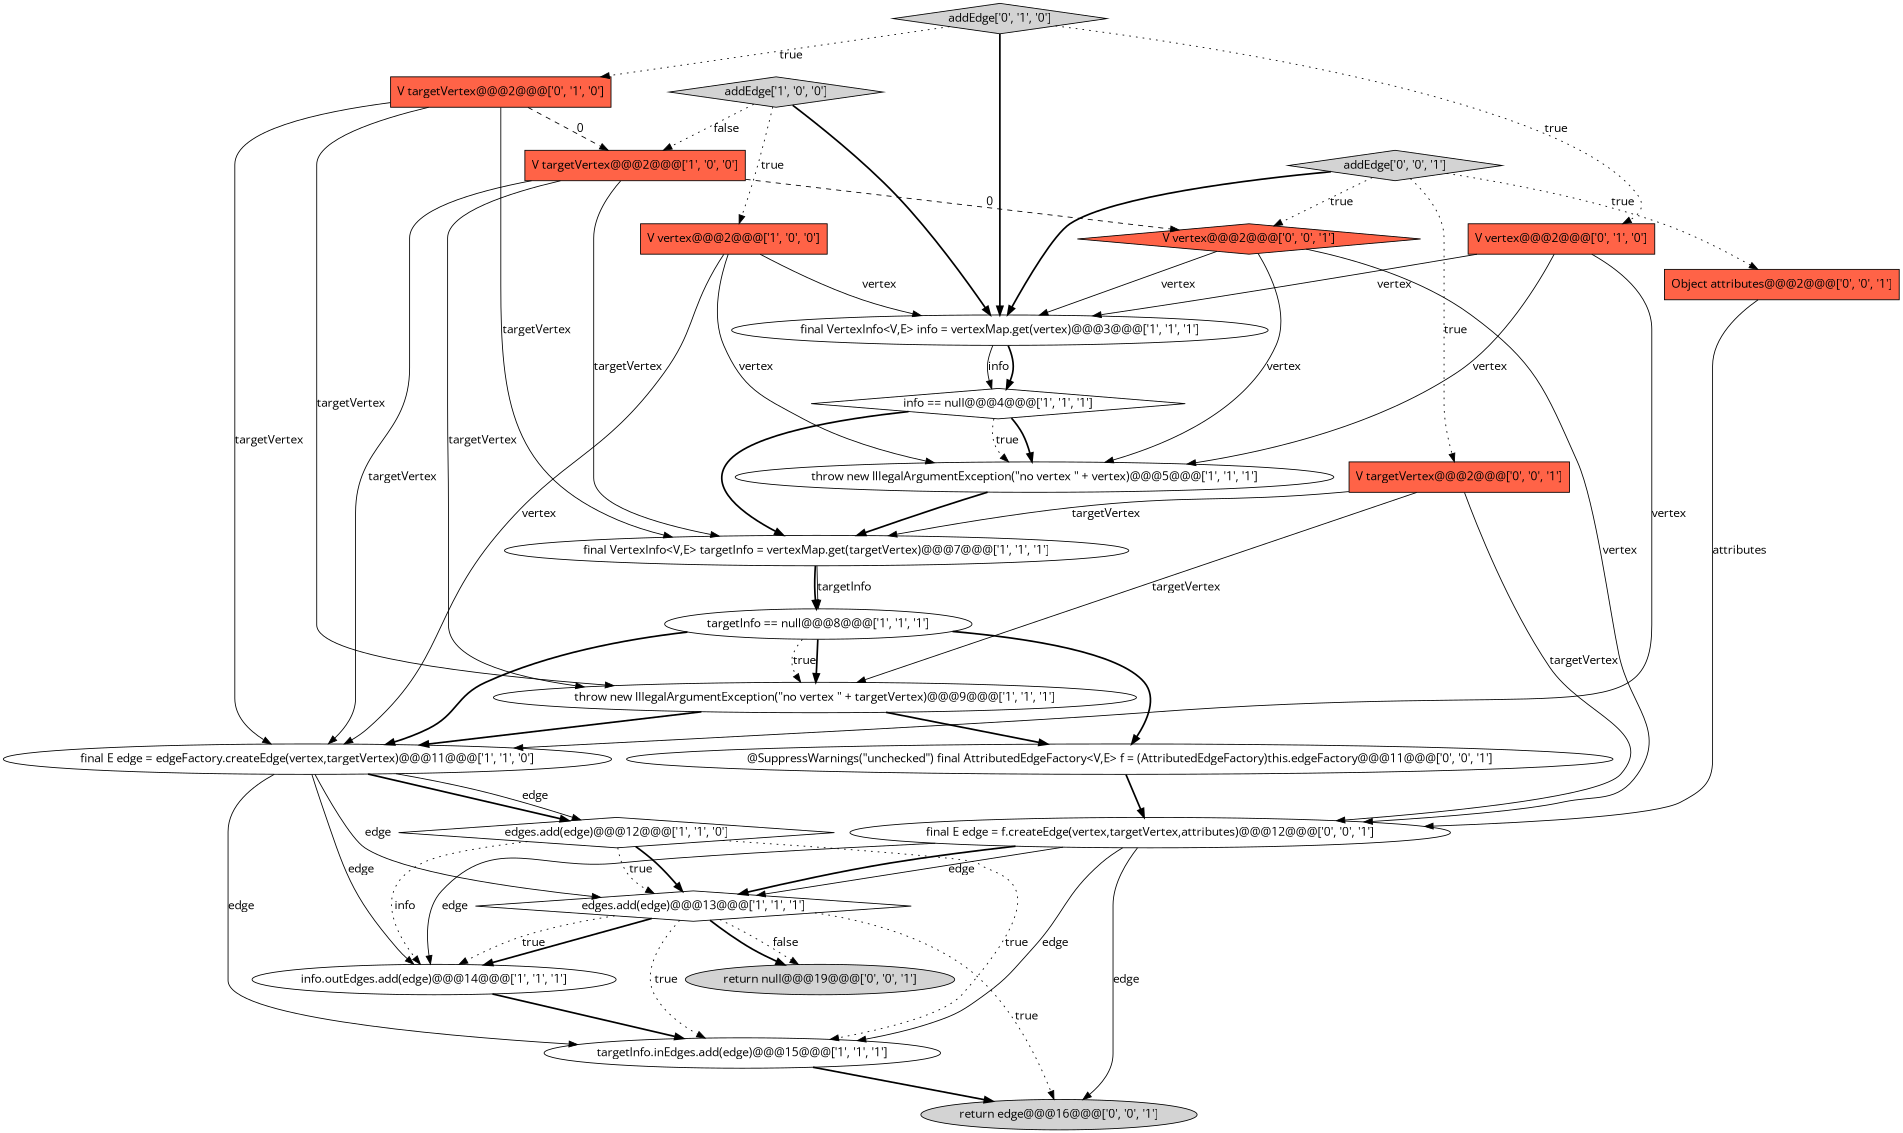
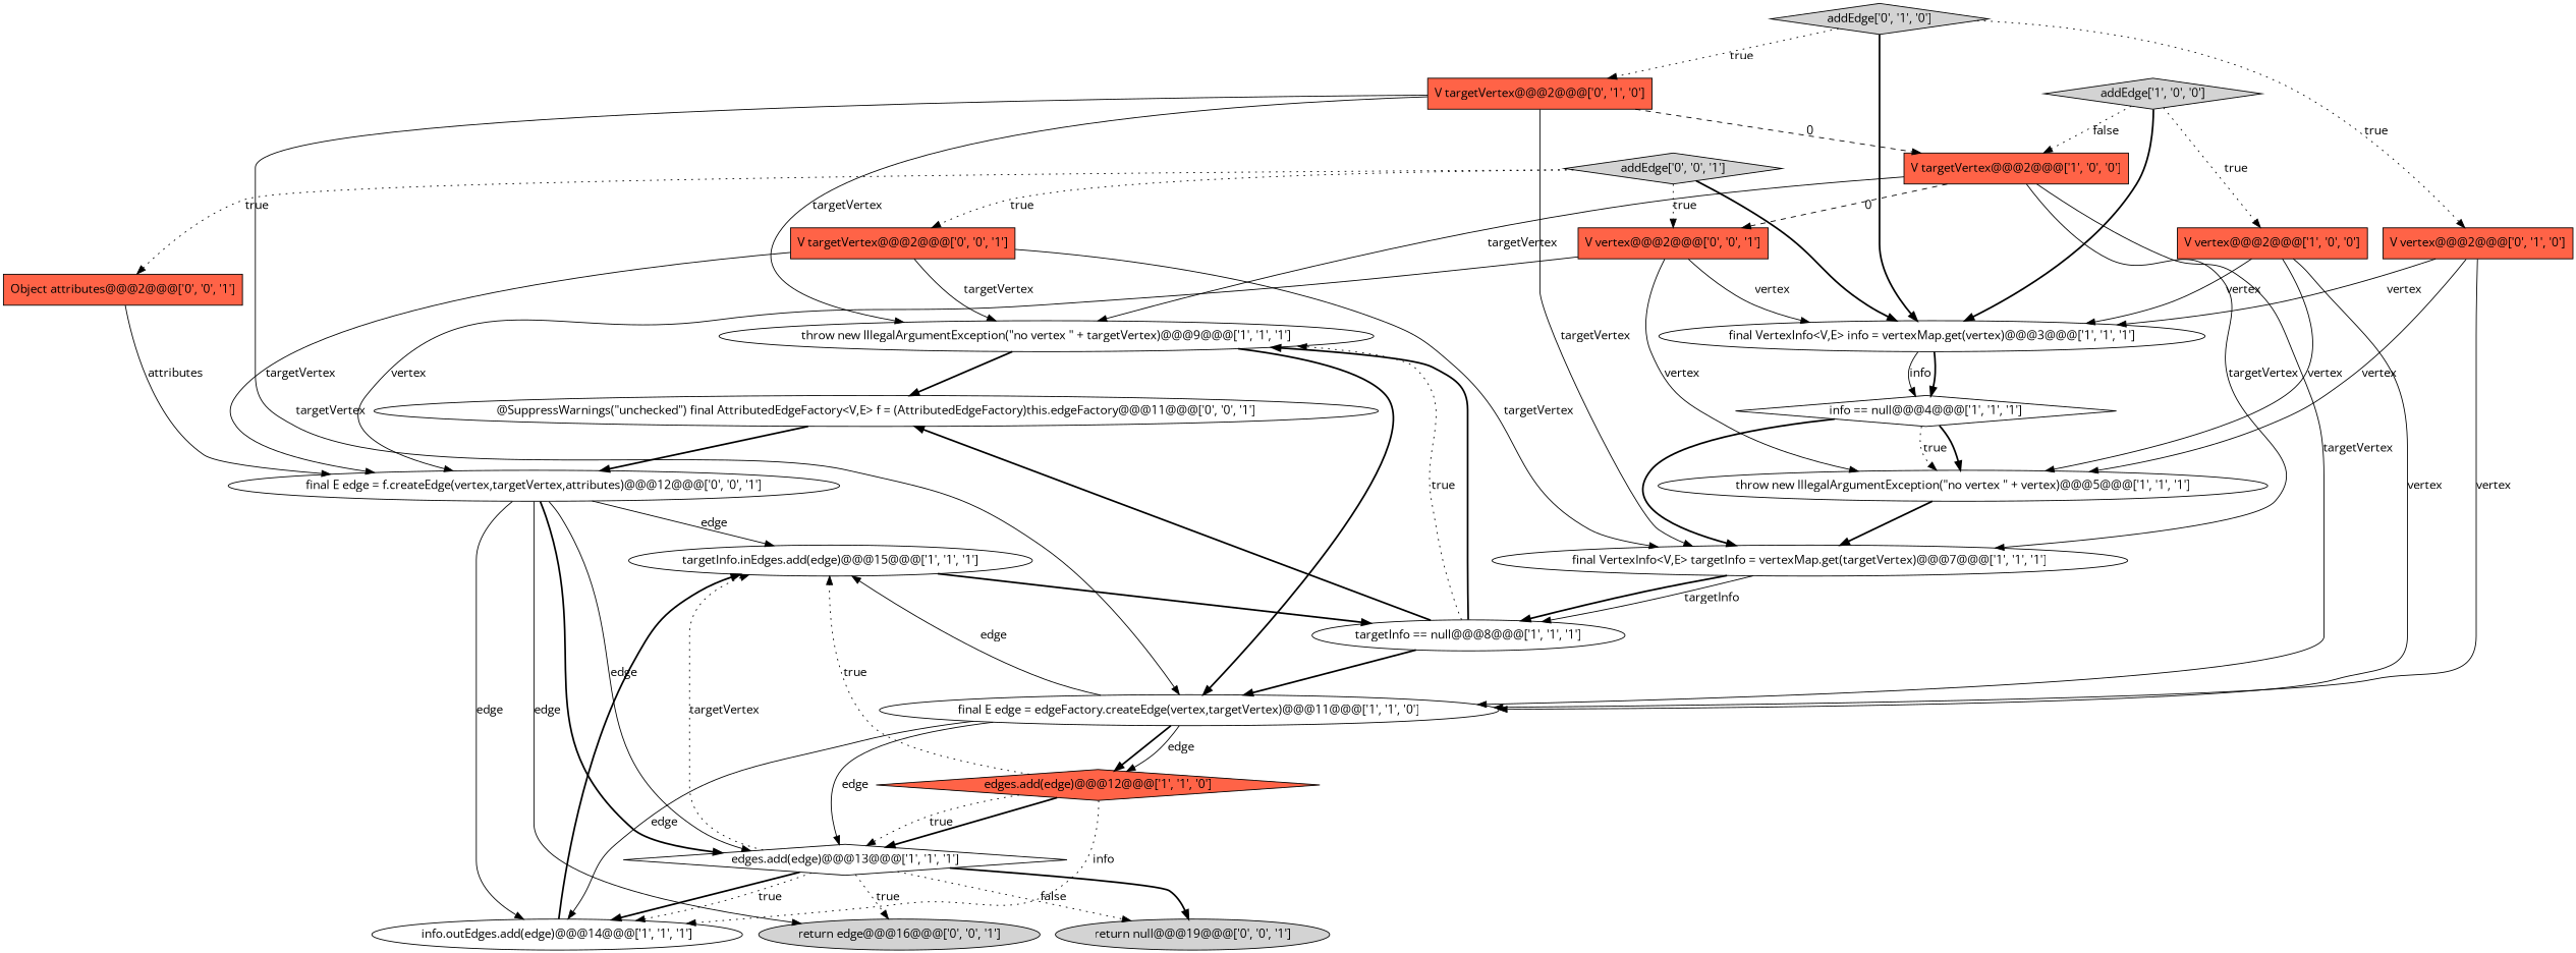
  digraph {
    fontname="Open Sans"
    node [fillcolor=white fontname="Open Sans" shape=ellipse style=filled]
    edge [fontname="Open Sans" style=solid]
    n1 [label="throw new IllegalArgumentException(\"no vertex \" + targetVertex)@@@9@@@['1', '1', '1']"]
    n2 [label="@SuppressWarnings(\"unchecked\") final AttributedEdgeFactory<V,E> f = (AttributedEdgeFactory)this.edgeFactory@@@11@@@['0', '0', '1']"]
    n3 [label="final E edge = edgeFactory.createEdge(vertex,targetVertex)@@@11@@@['1', '1', '0']"]
    n4 [label="final E edge = f.createEdge(vertex,targetVertex,attributes)@@@12@@@['0', '0', '1']"]
    n5 [label="targetInfo.inEdges.add(edge)@@@15@@@['1', '1', '1']"]
-   n6 [label="edges.add(edge)@@@12@@@['1', '1', '0']" shape=diamond]
+   n6 [fillcolor=tomato label="edges.add(edge)@@@12@@@['1', '1', '0']" shape=diamond]
    n7 [label="edges.add(edge)@@@13@@@['1', '1', '1']" shape=diamond]
    n8 [label="info.outEdges.add(edge)@@@14@@@['1', '1', '1']"]
    n9 [fillcolor=lightgray label="return edge@@@16@@@['0', '0', '1']"]
    n10 [fillcolor=tomato label="V targetVertex@@@2@@@['0', '1', '0']" shape=box]
    n11 [label="final VertexInfo<V,E> targetInfo = vertexMap.get(targetVertex)@@@7@@@['1', '1', '1']"]
    n12 [fillcolor=tomato label="V targetVertex@@@2@@@['1', '0', '0']" shape=box]
    n13 [label="targetInfo == null@@@8@@@['1', '1', '1']"]
    n14 [label="final VertexInfo<V,E> info = vertexMap.get(vertex)@@@3@@@['1', '1', '1']"]
    n15 [label="info == null@@@4@@@['1', '1', '1']" shape=diamond]
    n16 [label="throw new IllegalArgumentException(\"no vertex \" + vertex)@@@5@@@['1', '1', '1']"]
    n17 [fillcolor=tomato label="V vertex@@@2@@@['0', '1', '0']" shape=box]
    n18 [fillcolor=lightgray label="return null@@@19@@@['0', '0', '1']"]
    n19 [fillcolor=lightgray label="addEdge['0', '1', '0']" shape=diamond]
    n20 [fillcolor=tomato label="V vertex@@@2@@@['1', '0', '0']" shape=box]
    n21 [fillcolor=lightgray label="addEdge['1', '0', '0']" shape=diamond]
-   n22 [fillcolor=tomato label="V vertex@@@2@@@['0', '0', '1']" shape=diamond]
+   n22 [fillcolor=tomato label="V vertex@@@2@@@['0', '0', '1']" shape=box]
    n23 [fillcolor=lightgray label="addEdge['0', '0', '1']" shape=diamond]
    n24 [fillcolor=tomato label="V targetVertex@@@2@@@['0', '0', '1']" shape=box]
    n25 [fillcolor=tomato label="Object attributes@@@2@@@['0', '0', '1']" shape=box]
    n1 -> n2 [style=bold]
    n1 -> n3 [style=bold]
    n2 -> n4 [style=bold]
    n3 -> n5 [label="edge"]
    n3 -> n6 [style=bold]
    n3 -> n6 [label="edge"]
    n3 -> n7 [label="edge"]
    n3 -> n8 [label="edge"]
    n4 -> n5 [label="edge"]
    n4 -> n7 [style=bold]
    n4 -> n7 [label="edge"]
    n4 -> n8 [label="edge"]
    n4 -> n9 [label="edge"]
-   n5 -> n9 [style=bold]
+   n5 -> n13 [style=bold]
    n6 -> n5 [label=true style=dotted]
    n6 -> n7 [style=bold]
    n6 -> n7 [label=true style=dotted]
    n6 -> n8 [label=info style=dotted]
-   n7 -> n5 [label=true style=dotted]
+   n7 -> n5 [label=targetVertex style=dotted]
    n7 -> n8 [style=bold]
    n7 -> n8 [label=true style=dotted]
    n7 -> n9 [label=true style=dotted]
    n7 -> n18 [style=bold]
    n7 -> n18 [label=false style=dotted]
    n8 -> n5 [style=bold]
    n10 -> n1 [label=targetVertex]
    n10 -> n3 [label=targetVertex]
    n10 -> n11 [label=targetVertex]
    n10 -> n12 [label=0 style=dashed]
    n11 -> n13 [style=bold]
    n11 -> n13 [label=targetInfo]
    n12 -> n1 [label=targetVertex]
    n12 -> n3 [label=targetVertex]
    n12 -> n11 [label=targetVertex]
    n12 -> n22 [label=0 style=dashed]
    n13 -> n1 [label=true style=dotted]
    n13 -> n1 [style=bold]
    n13 -> n2 [style=bold]
    n13 -> n3 [style=bold]
    n14 -> n15 [style=bold]
    n14 -> n15 [label=info]
    n15 -> n11 [style=bold]
    n15 -> n16 [style=bold]
    n15 -> n16 [label=true style=dotted]
    n16 -> n11 [style=bold]
    n17 -> n3 [label=vertex]
    n17 -> n14 [label=vertex]
    n17 -> n16 [label=vertex]
    n19 -> n10 [label=true style=dotted]
    n19 -> n14 [style=bold]
    n19 -> n17 [label=true style=dotted]
    n20 -> n3 [label=vertex]
    n20 -> n14 [label=vertex]
    n20 -> n16 [label=vertex]
    n21 -> n12 [label=false style=dotted]
    n21 -> n14 [style=bold]
    n21 -> n20 [label=true style=dotted]
    n22 -> n4 [label=vertex]
    n22 -> n14 [label=vertex]
    n22 -> n16 [label=vertex]
    n23 -> n14 [style=bold]
    n23 -> n22 [label=true style=dotted]
    n23 -> n24 [label=true style=dotted]
    n23 -> n25 [label=true style=dotted]
    n24 -> n1 [label=targetVertex]
    n24 -> n4 [label=targetVertex]
    n24 -> n11 [label=targetVertex]
    n25 -> n4 [label=attributes]
  }
